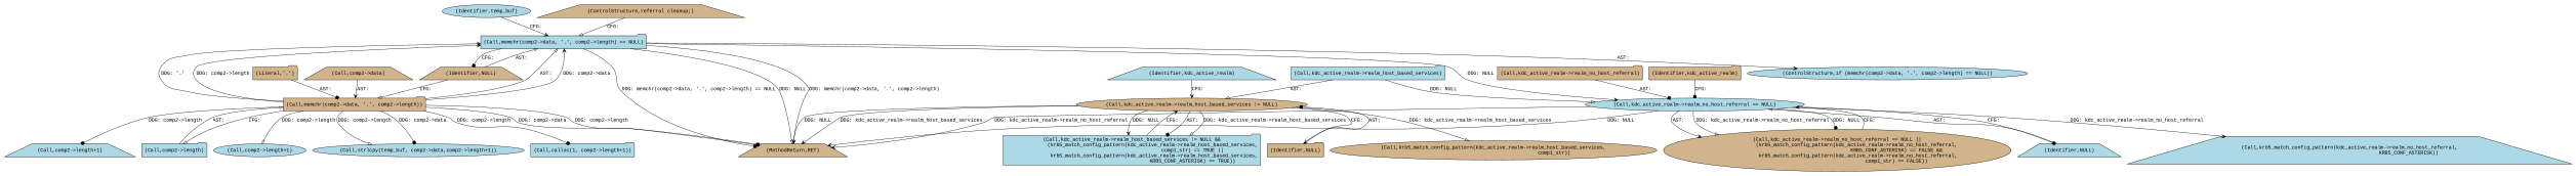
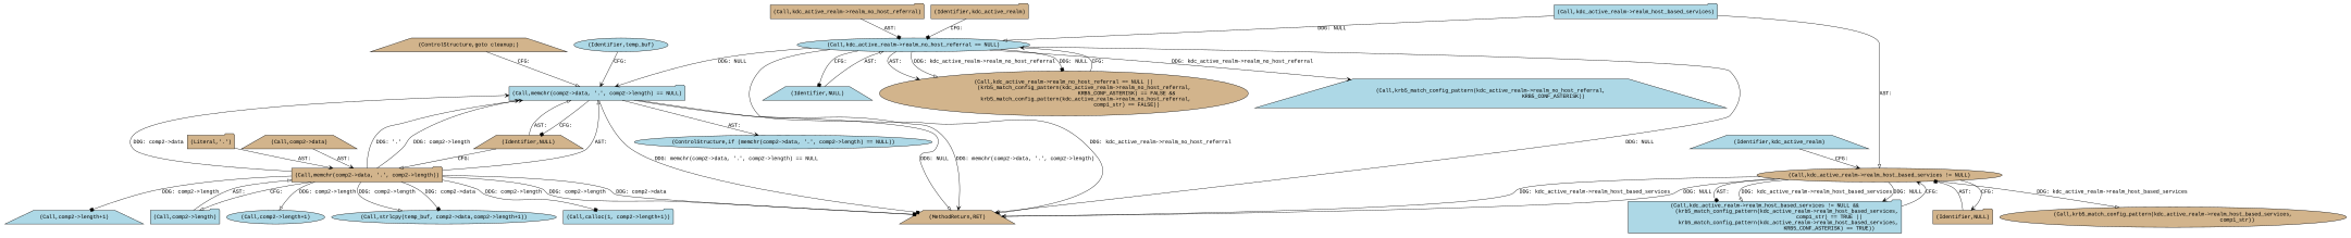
  digraph {
    fontname="Liberation Mono"
    node [fillcolor=lightblue fontname="Liberation Mono" shape=folder style=filled]
    edge [arrowhead=vee fontname="Liberation Mono"]
    n1 [label="(Call,memchr(comp2->data, '.', comp2->length) == NULL)"]
    n2 [fillcolor=tan label="(Identifier,NULL)" shape=trapezium]
    n3 [fillcolor=tan label="(MethodReturn,RET)" shape=trapezium]
    n4 [label="(ControlStructure,if (memchr(comp2->data, '.', comp2->length) == NULL))" shape=ellipse]
    n5 [fillcolor=tan label="(Call,memchr(comp2->data, '.', comp2->length))"]
    n6 [label="(Call,comp2->length+1)" shape=trapezium]
    n7 [label="(Call,comp2->length)"]
    n8 [label="(Call,comp2->length+1)" shape=ellipse]
    n9 [label="(Call,strlcpy(temp_buf, comp2->data,comp2->length+1))" shape=ellipse]
    n10 [label="(Call,calloc(1, comp2->length+1))"]
    n11 [fillcolor=tan label="(Call,kdc_active_realm->realm_host_based_services != NULL)" shape=ellipse]
    n12 [label="(Call,kdc_active_realm->realm_host_based_services != NULL &&\n              (krb5_match_config_pattern(kdc_active_realm->realm_host_based_services,\n                                         comp1_str) == TRUE ||\n               krb5_match_config_pattern(kdc_active_realm->realm_host_based_services,\n                                         KRB5_CONF_ASTERISK) == TRUE))"]
    n13 [fillcolor=tan label="(Identifier,NULL)"]
    n14 [fillcolor=tan label="(Call,krb5_match_config_pattern(kdc_active_realm->realm_host_based_services,\n                                         comp1_str))" shape=ellipse]
    n15 [label="(Call,kdc_active_realm->realm_no_host_referral == NULL)" shape=ellipse]
    n16 [label="(Identifier,NULL)" shape=trapezium]
    n17 [fillcolor=tan label="(Call,kdc_active_realm->realm_no_host_referral == NULL ||\n             (krb5_match_config_pattern(kdc_active_realm->realm_no_host_referral,\n                                        KRB5_CONF_ASTERISK) == FALSE &&\n              krb5_match_config_pattern(kdc_active_realm->realm_no_host_referral,\n                                        comp1_str) == FALSE))" shape=ellipse]
    n18 [label="(Call,krb5_match_config_pattern(kdc_active_realm->realm_no_host_referral,\n                                        KRB5_CONF_ASTERISK))" shape=trapezium]
    n19 [label="(Call,kdc_active_realm->realm_host_based_services)"]
    n20 [label="(Identifier,temp_buf)" shape=ellipse]
    n21 [label="(Identifier,kdc_active_realm)" shape=trapezium]
    n22 [fillcolor=tan label="(Literal,'.')"]
    n23 [fillcolor=tan label="(Call,kdc_active_realm->realm_no_host_referral)"]
    n24 [fillcolor=tan label="(Call,comp2->data)" shape=trapezium]
-   n25 [fillcolor=tan label="(ControlStructure,referral cleanup;)" shape=trapezium]
+   n25 [fillcolor=tan label="(ControlStructure,goto cleanup;)" shape=trapezium]
    n26 [fillcolor=tan label="(Identifier,kdc_active_realm)"]
    n1 -> n2 [arrowhead=box label="CFG: "]
    n1 -> n3 [arrowhead=box label="DDG: memchr(comp2->data, '.', comp2->length) == NULL"]
    n1 -> n3 [arrowhead=onormal label="DDG: NULL"]
    n1 -> n3 [label="DDG: memchr(comp2->data, '.', comp2->length)"]
    n1 -> n4 [label="AST: "]
    n2 -> n1 [arrowhead=onormal label="AST: "]
    n2 -> n5 [arrowhead=onormal label="CFG: "]
    n5 -> n1 [arrowhead=onormal label="AST: "]
    n5 -> n1 [label="DDG: comp2->data"]
    n5 -> n1 [label="DDG: '.'"]
    n5 -> n1 [label="DDG: comp2->length"]
    n5 -> n3 [arrowhead=box label="DDG: comp2->data"]
    n5 -> n3 [arrowhead=box label="DDG: comp2->length"]
    n5 -> n6 [arrowhead=box label="DDG: comp2->length"]
    n5 -> n7 [arrowhead=onormal label="CFG: "]
    n5 -> n8 [arrowhead=onormal label="DDG: comp2->length"]
    n5 -> n9 [arrowhead=box label="DDG: comp2->data"]
    n5 -> n9 [arrowhead=onormal label="DDG: comp2->length"]
    n5 -> n10 [arrowhead=box label="DDG: comp2->length"]
    n7 -> n5 [arrowhead=onormal label="AST: "]
    n11 -> n3 [label="DDG: kdc_active_realm->realm_host_based_services"]
    n11 -> n3 [arrowhead=onormal label="DDG: NULL"]
    n11 -> n12 [arrowhead=box label="AST: "]
    n11 -> n12 [arrowhead=onormal label="DDG: kdc_active_realm->realm_host_based_services"]
    n11 -> n12 [label="DDG: NULL"]
    n11 -> n13 [label="CFG: "]
    n11 -> n14 [arrowhead=onormal label="DDG: kdc_active_realm->realm_host_based_services"]
    n12 -> n11 [label="CFG: "]
    n13 -> n11 [arrowhead=box label="AST: "]
-   n1 -> n15 [label="DDG: NULL"]
+   n15 -> n1 [label="DDG: NULL"]
    n15 -> n3 [label="DDG: kdc_active_realm->realm_no_host_referral"]
    n15 -> n3 [label="DDG: NULL"]
    n15 -> n16 [arrowhead=box label="CFG: "]
    n15 -> n17 [label="AST: "]
    n15 -> n17 [arrowhead=onormal label="DDG: kdc_active_realm->realm_no_host_referral"]
    n15 -> n17 [arrowhead=box label="DDG: NULL"]
    n15 -> n18 [label="DDG: kdc_active_realm->realm_no_host_referral"]
    n16 -> n15 [arrowhead=onormal label="AST: "]
    n17 -> n15 [label="CFG: "]
    n19 -> n11 [arrowhead=onormal label="AST: "]
    n19 -> n15 [arrowhead=onormal label="DDG: NULL"]
    n20 -> n1 [label="CFG: "]
    n21 -> n11 [label="CFG: "]
-   n22 -> n5 [arrowhead=box label="AST: "]
+   n22 -> n5 [label="AST: "]
    n23 -> n15 [arrowhead=box label="AST: "]
    n24 -> n5 [label="AST: "]
    n25 -> n1 [arrowhead=onormal label="CFG: "]
    n26 -> n15 [arrowhead=box label="CFG: "]
  }
